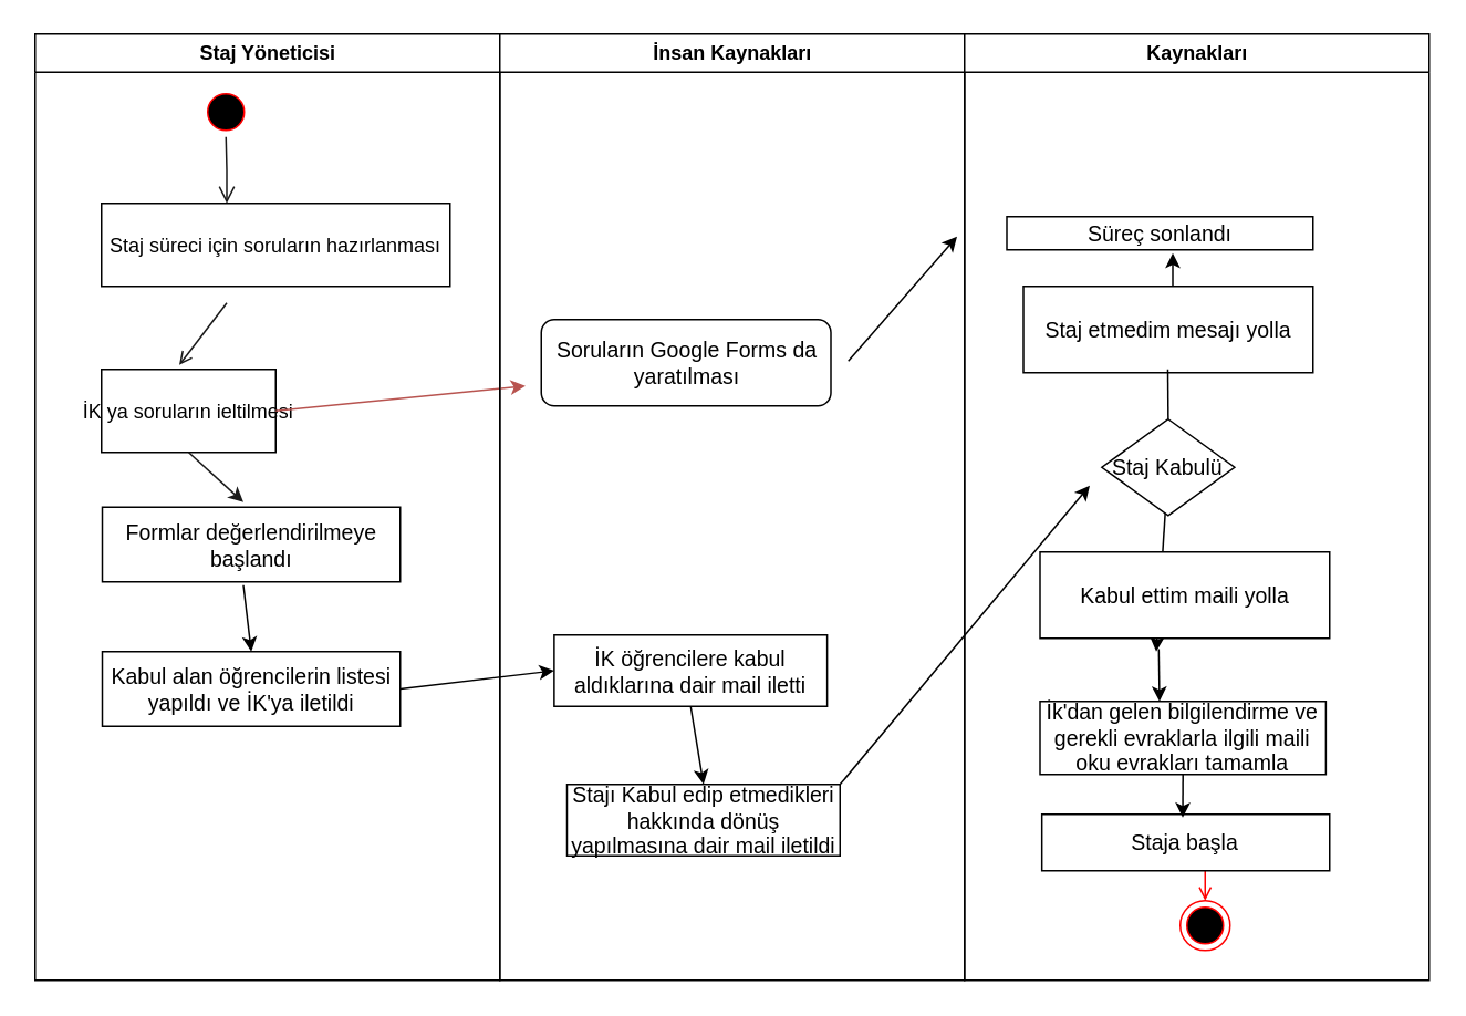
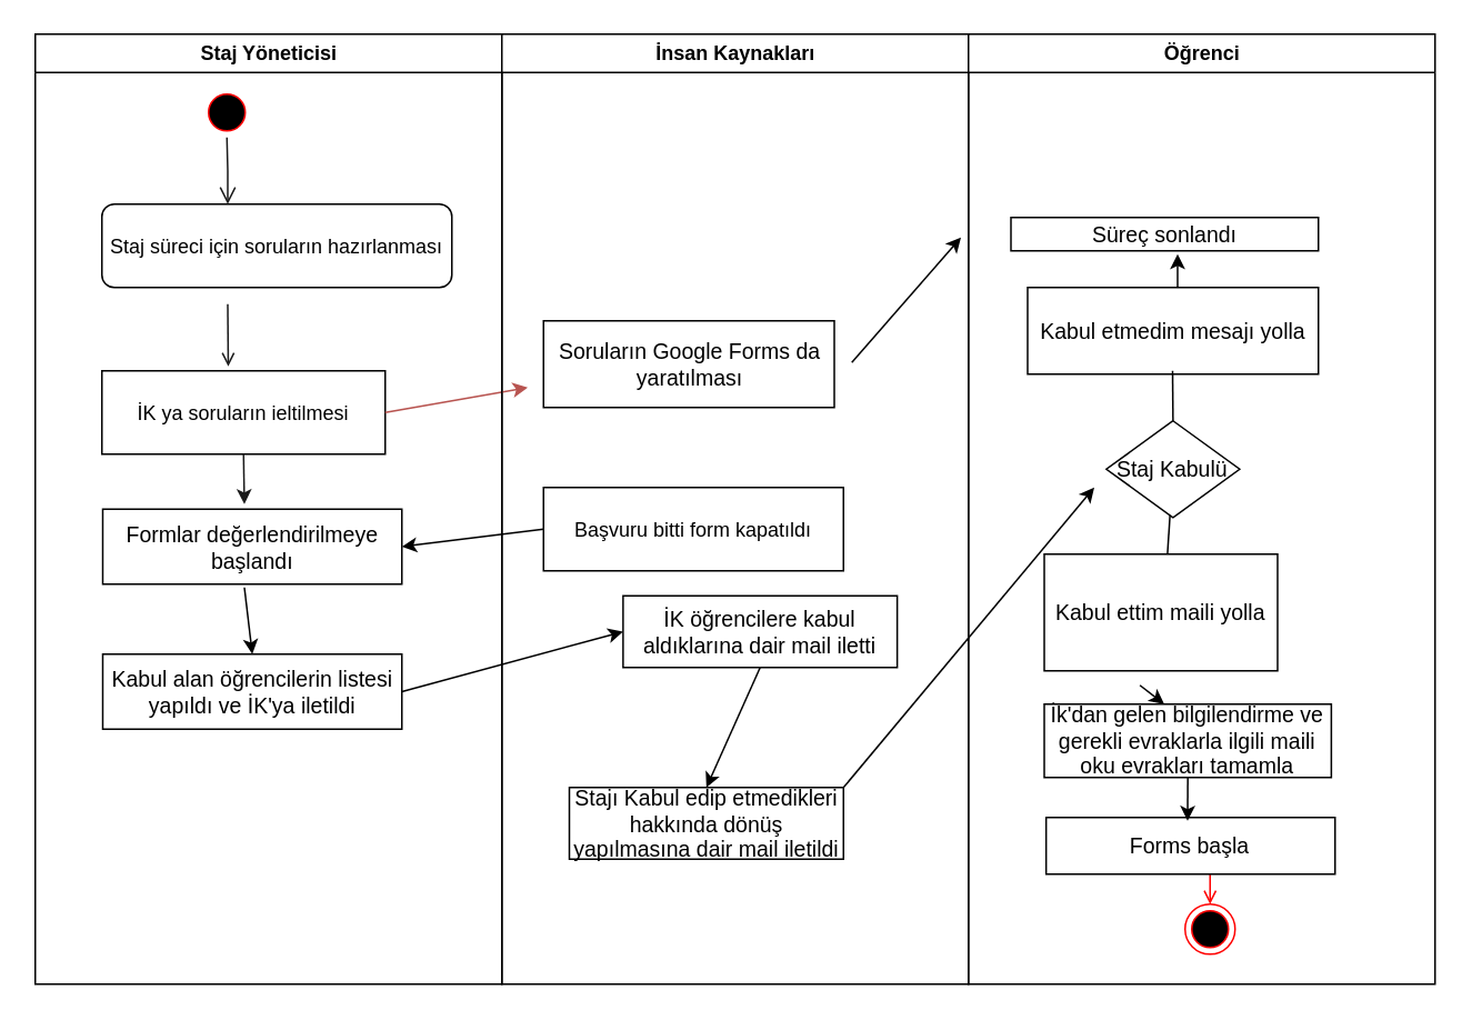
  <mxCell id="0" />
  <mxCell id="1" parent="0" />
  <mxCell id="2" value="Staj Yöneticisi" style="swimlane;whiteSpace=wrap" parent="1" vertex="1"><mxGeometry x="20.5" y="20" width="280" height="570" as="geometry" /></mxCell>
  <mxCell id="3" value="" style="ellipse;shape=startState;fillColor=#000000;strokeColor=#ff0000;" parent="2" vertex="1"><mxGeometry x="100" y="32" width="30" height="30" as="geometry" /></mxCell>
  <mxCell id="4" value="" style="edgeStyle=elbowEdgeStyle;elbow=horizontal;verticalAlign=bottom;endArrow=open;endSize=8;endFill=1;rounded=0;strokeColor=#1A1A1A;" parent="2" source="3" target="5" edge="1"><mxGeometry x="100" y="40" as="geometry"><mxPoint x="115" y="110" as="targetPoint" /></mxGeometry></mxCell>
- <mxCell id="5" value="Staj süreci için soruların hazırlanması" style="" parent="2" vertex="1"><mxGeometry x="40" y="102" width="210" height="50" as="geometry" /></mxCell>
- <mxCell id="6" value="İK ya soruların ieltilmesi" style="" parent="2" vertex="1"><mxGeometry x="40" y="202" width="105" height="50" as="geometry" /></mxCell>
+ <mxCell id="5" value="Staj süreci için soruların hazırlanması" style="rounded=1;" parent="2" vertex="1"><mxGeometry x="40" y="102" width="210" height="50" as="geometry" /></mxCell>
+ <mxCell id="6" value="İK ya soruların ieltilmesi" style="" parent="2" vertex="1"><mxGeometry x="40" y="202" width="170" height="50" as="geometry" /></mxCell>
  <mxCell id="7" value="" style="endArrow=open;endFill=1;rounded=0;entryX=0.446;entryY=-0.052;entryDx=0;entryDy=0;entryPerimeter=0;strokeColor=#1A1A1A;" parent="2" target="6" edge="1"><mxGeometry relative="1" as="geometry"><mxPoint x="115.5" y="162" as="sourcePoint" /></mxGeometry></mxCell>
  <mxCell id="8" value="" style="endArrow=classic;html=1;exitX=1;exitY=0.5;exitDx=0;exitDy=0;fillColor=#f8cecc;strokeColor=#b85450;" edge="1" parent="2" source="6"><mxGeometry width="50" height="50" relative="1" as="geometry"><mxPoint x="205.5" y="282" as="sourcePoint" /><mxPoint x="295.5" y="212" as="targetPoint" /></mxGeometry></mxCell>
  <mxCell id="9" value="Formlar değerlendirilmeye başlandı" style="rounded=0;whiteSpace=wrap;html=1;fontSize=13;verticalAlign=middle;" vertex="1" parent="2"><mxGeometry x="40.5" y="285" width="179.5" height="45" as="geometry" /></mxCell>
  <mxCell id="10" value="Kabul alan öğrencilerin listesi yapıldı ve İK'ya iletildi" style="rounded=0;whiteSpace=wrap;html=1;fontSize=13;verticalAlign=middle;" vertex="1" parent="2"><mxGeometry x="40.5" y="372" width="179.5" height="45" as="geometry" /></mxCell>
  <mxCell id="11" value="" style="endArrow=classic;html=1;fontSize=13;strokeColor=#1A1A1A;exitX=0.5;exitY=1;exitDx=0;exitDy=0;" edge="1" parent="2" source="6"><mxGeometry width="50" height="50" relative="1" as="geometry"><mxPoint x="285.5" y="252" as="sourcePoint" /><mxPoint x="125.5" y="282" as="targetPoint" /></mxGeometry></mxCell>
  <mxCell id="12" value="İnsan Kaynakları" style="swimlane;whiteSpace=wrap" parent="1" vertex="1"><mxGeometry x="300.5" y="20" width="280" height="570" as="geometry" /></mxCell>
  <mxCell id="13" value="" style="endArrow=classic;html=1;fontSize=10;exitX=1;exitY=0.5;exitDx=0;exitDy=0;" edge="1" parent="12"><mxGeometry width="50" height="50" relative="1" as="geometry"><mxPoint x="210" y="197" as="sourcePoint" /><mxPoint x="275.5" y="122" as="targetPoint" /></mxGeometry></mxCell>
- <mxCell id="15" value="İK öğrencilere kabul aldıklarına dair mail iletti" style="rounded=0;whiteSpace=wrap;html=1;fontSize=13;verticalAlign=middle;" vertex="1" parent="12"><mxGeometry x="32.75" y="362" width="164.5" height="43" as="geometry" /></mxCell>
+ <mxCell id="14" value="Başvuru bitti form kapatıldı" style="" parent="12" vertex="1"><mxGeometry x="25" y="272" width="180" height="50" as="geometry" /></mxCell>
+ <mxCell id="15" value="İK öğrencilere kabul aldıklarına dair mail iletti" style="rounded=0;whiteSpace=wrap;html=1;fontSize=13;verticalAlign=middle;" vertex="1" parent="12"><mxGeometry x="72.75" y="337" width="164.5" height="43" as="geometry" /></mxCell>
  <mxCell id="16" value="Stajı Kabul edip etmedikleri hakkında dönüş yapılmasına dair mail iletildi" style="rounded=0;whiteSpace=wrap;html=1;fontSize=13;verticalAlign=middle;" vertex="1" parent="12"><mxGeometry x="40.5" y="452" width="164.5" height="43" as="geometry" /></mxCell>
  <mxCell id="17" value="" style="endArrow=classic;html=1;fontSize=13;exitX=0.5;exitY=1;exitDx=0;exitDy=0;entryX=0.5;entryY=0;entryDx=0;entryDy=0;" edge="1" parent="12" source="15" target="16"><mxGeometry width="50" height="50" relative="1" as="geometry"><mxPoint x="5.5" y="262" as="sourcePoint" /><mxPoint x="55.5" y="212" as="targetPoint" /></mxGeometry></mxCell>
- <mxCell id="18" value="Soruların Google Forms da yaratılması" style="whiteSpace=wrap;html=1;fontSize=13;verticalAlign=middle;rounded=1;" vertex="1" parent="12"><mxGeometry x="25" y="172" width="174.5" height="52" as="geometry" /></mxCell>
- <mxCell id="19" value="Kaynakları" style="swimlane;whiteSpace=wrap" parent="1" vertex="1"><mxGeometry x="580.5" y="20" width="280" height="570" as="geometry" /></mxCell>
+ <mxCell id="18" value="Soruların Google Forms da yaratılması" style="rounded=0;whiteSpace=wrap;html=1;fontSize=13;verticalAlign=middle;" vertex="1" parent="12"><mxGeometry x="25" y="172" width="174.5" height="52" as="geometry" /></mxCell>
+ <mxCell id="19" value="Öğrenci" style="swimlane;whiteSpace=wrap" parent="1" vertex="1"><mxGeometry x="580.5" y="20" width="280" height="570" as="geometry" /></mxCell>
  <mxCell id="20" value="" style="ellipse;shape=endState;fillColor=#000000;strokeColor=#ff0000" parent="19" vertex="1"><mxGeometry x="130" y="522" width="30" height="30" as="geometry" /></mxCell>
  <mxCell id="21" value="" style="endArrow=open;strokeColor=#FF0000;endFill=1;rounded=0" parent="19" target="20" edge="1"><mxGeometry relative="1" as="geometry"><mxPoint x="145" y="472" as="sourcePoint" /></mxGeometry></mxCell>
  <mxCell id="22" value="Staj Kabulü" style="rhombus;whiteSpace=wrap;html=1;fontSize=13;verticalAlign=middle;" vertex="1" parent="19"><mxGeometry x="82.75" y="232" width="80" height="58" as="geometry" /></mxCell>
- <mxCell id="23" value="Staj etmedim mesajı yolla" style="rounded=0;whiteSpace=wrap;html=1;fontSize=13;verticalAlign=middle;" vertex="1" parent="19"><mxGeometry x="35.5" y="152" width="174.5" height="52" as="geometry" /></mxCell>
+ <mxCell id="23" value="Kabul etmedim mesajı yolla" style="rounded=0;whiteSpace=wrap;html=1;fontSize=13;verticalAlign=middle;" vertex="1" parent="19"><mxGeometry x="35.5" y="152" width="174.5" height="52" as="geometry" /></mxCell>
  <mxCell id="24" value="" style="endArrow=classic;html=1;fontSize=13;" edge="1" parent="19" source="22"><mxGeometry width="50" height="50" relative="1" as="geometry"><mxPoint x="95.5" y="382" as="sourcePoint" /><mxPoint x="115.5" y="372" as="targetPoint" /></mxGeometry></mxCell>
- <mxCell id="25" value="Kabul ettim maili yolla" style="rounded=0;whiteSpace=wrap;html=1;fontSize=13;verticalAlign=middle;" vertex="1" parent="19"><mxGeometry x="45.5" y="312" width="174.5" height="52" as="geometry" /></mxCell>
- <mxCell id="26" value="Staja başla" style="rounded=0;whiteSpace=wrap;html=1;fontSize=13;verticalAlign=middle;" vertex="1" parent="19"><mxGeometry x="46.62" y="470" width="173.38" height="34" as="geometry" /></mxCell>
+ <mxCell id="25" value="Kabul ettim maili yolla" style="rounded=0;whiteSpace=wrap;html=1;fontSize=13;verticalAlign=middle;" vertex="1" parent="19"><mxGeometry x="45.5" y="312" width="140" height="70" as="geometry" /></mxCell>
+ <mxCell id="26" value="Forms başla" style="rounded=0;whiteSpace=wrap;html=1;fontSize=13;verticalAlign=middle;" vertex="1" parent="19"><mxGeometry x="46.62" y="470" width="173.38" height="34" as="geometry" /></mxCell>
  <mxCell id="27" value="İk'dan gelen bilgilendirme ve gerekli evraklarla ilgili maili oku evrakları tamamla" style="rounded=0;whiteSpace=wrap;html=1;fontSize=13;verticalAlign=middle;" vertex="1" parent="19"><mxGeometry x="45.5" y="402" width="172.25" height="44" as="geometry" /></mxCell>
  <mxCell id="28" value="" style="endArrow=none;html=1;fontSize=13;exitX=0.5;exitY=0;exitDx=0;exitDy=0;" edge="1" parent="19" source="22"><mxGeometry width="50" height="50" relative="1" as="geometry"><mxPoint x="105.5" y="262" as="sourcePoint" /><mxPoint x="122.5" y="202" as="targetPoint" /></mxGeometry></mxCell>
  <mxCell id="29" value="Süreç sonlandı" style="rounded=0;whiteSpace=wrap;html=1;fontSize=13;verticalAlign=middle;" vertex="1" parent="19"><mxGeometry x="25.5" y="110" width="184.5" height="20" as="geometry" /></mxCell>
+ <mxCell id="30" value="" style="endArrow=classic;html=1;fontSize=13;exitX=0;exitY=0.5;exitDx=0;exitDy=0;entryX=1;entryY=0.5;entryDx=0;entryDy=0;" edge="1" parent="1" source="14" target="9"><mxGeometry width="50" height="50" relative="1" as="geometry"><mxPoint x="306" y="282" as="sourcePoint" /><mxPoint x="356" y="232" as="targetPoint" /></mxGeometry></mxCell>
  <mxCell id="31" value="" style="endArrow=classic;html=1;fontSize=13;entryX=0.5;entryY=0;entryDx=0;entryDy=0;" edge="1" parent="1" target="10"><mxGeometry width="50" height="50" relative="1" as="geometry"><mxPoint x="146" y="352" as="sourcePoint" /><mxPoint x="356" y="232" as="targetPoint" /></mxGeometry></mxCell>
  <mxCell id="32" value="" style="endArrow=classic;html=1;fontSize=13;exitX=1;exitY=0.5;exitDx=0;exitDy=0;entryX=0;entryY=0.5;entryDx=0;entryDy=0;" edge="1" parent="1" source="10" target="15"><mxGeometry width="50" height="50" relative="1" as="geometry"><mxPoint x="306" y="282" as="sourcePoint" /><mxPoint x="356" y="232" as="targetPoint" /></mxGeometry></mxCell>
  <mxCell id="33" value="" style="endArrow=classic;html=1;fontSize=13;exitX=1;exitY=0;exitDx=0;exitDy=0;" edge="1" parent="1" source="16"><mxGeometry width="50" height="50" relative="1" as="geometry"><mxPoint x="306" y="282" as="sourcePoint" /><mxPoint x="656" y="292" as="targetPoint" /><Array as="points" /></mxGeometry></mxCell>
  <mxCell id="34" value="" style="endArrow=classic;html=1;fontSize=13;exitX=0.41;exitY=1.124;exitDx=0;exitDy=0;exitPerimeter=0;" edge="1" parent="1" source="25"><mxGeometry width="50" height="50" relative="1" as="geometry"><mxPoint x="306" y="282" as="sourcePoint" /><mxPoint x="698" y="422" as="targetPoint" /></mxGeometry></mxCell>
  <mxCell id="35" value="" style="endArrow=classic;html=1;fontSize=13;exitX=0.5;exitY=1;exitDx=0;exitDy=0;" edge="1" parent="1" source="27"><mxGeometry width="50" height="50" relative="1" as="geometry"><mxPoint x="326" y="272" as="sourcePoint" /><mxPoint x="712" y="492" as="targetPoint" /></mxGeometry></mxCell>
  <mxCell id="36" value="" style="endArrow=classic;html=1;fontSize=13;" edge="1" parent="1"><mxGeometry width="50" height="50" relative="1" as="geometry"><mxPoint x="706" y="172" as="sourcePoint" /><mxPoint x="706" y="152" as="targetPoint" /><Array as="points"><mxPoint x="706" y="172" /></Array></mxGeometry></mxCell>
